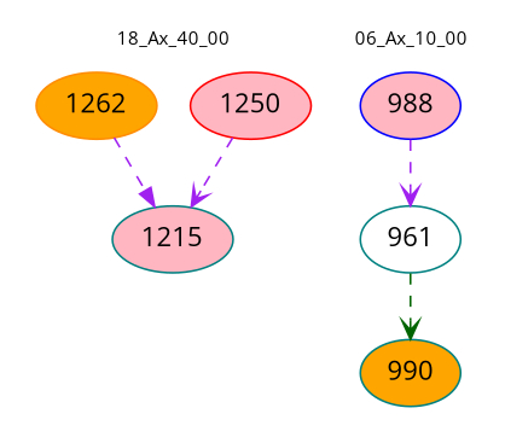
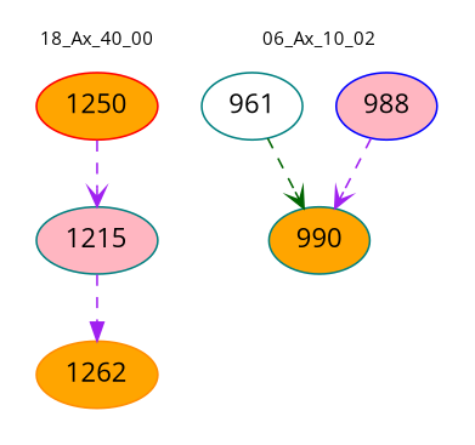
  digraph {
    fontname="Open Sans"
    node [color=teal fillcolor=lightpink fontname="Open Sans" style=filled]
    edge [arrowhead=vee color=purple fontname="Open Sans" style=dashed]
-   n1 [color=red label=1250]
+   n1 [color=red fillcolor=orange label=1250]
    n2 [label=1215]
    n3 [color=darkorange fillcolor=orange label=1262]
    n4 [color=blue label=988]
    n5 [fillcolor=white label=961]
    n6 [fillcolor=orange label=990]
    subgraph cluster_1 {
      color=white
      fontsize=10
      label="18_Ax_40_00"
      n1
      n2
      n3
    }
    subgraph cluster_2 {
      color=white
      fontsize=10
-     label="06_Ax_10_00"
+     label="06_Ax_10_02"
      n4
      n5
      n6
    }
    n1 -> n2
-   n3 -> n2 [arrowhead=normal]
-   n4 -> n5
+   n2 -> n3 [arrowhead=normal]
+   n4 -> n6
    n5 -> n6 [color=darkgreen]
  }
